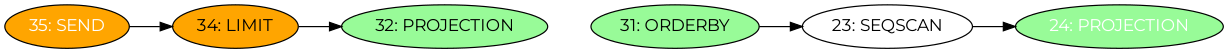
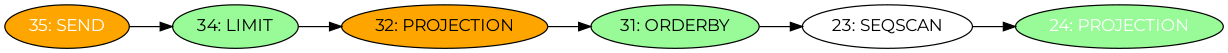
  digraph {
    fontname=Montserrat
    rankdir=LR
    node [fillcolor=palegreen fontname=Montserrat style=filled]
    edge [fontname=Montserrat]
    n1 [fillcolor=white label="23: SEQSCAN"]
    n2 [fontcolor=white label="24: PROJECTION"]
    n3 [label="31: ORDERBY"]
-   n4 [label="32: PROJECTION"]
-   n5 [fillcolor=orange label="34: LIMIT"]
+   n4 [fillcolor=orange label="32: PROJECTION"]
+   n5 [label="34: LIMIT"]
    n6 [fillcolor=orange fontcolor=white label="35: SEND"]
    n1 -> n2
    n3 -> n1
+   n4 -> n3
    n5 -> n4
    n6 -> n5
  }
